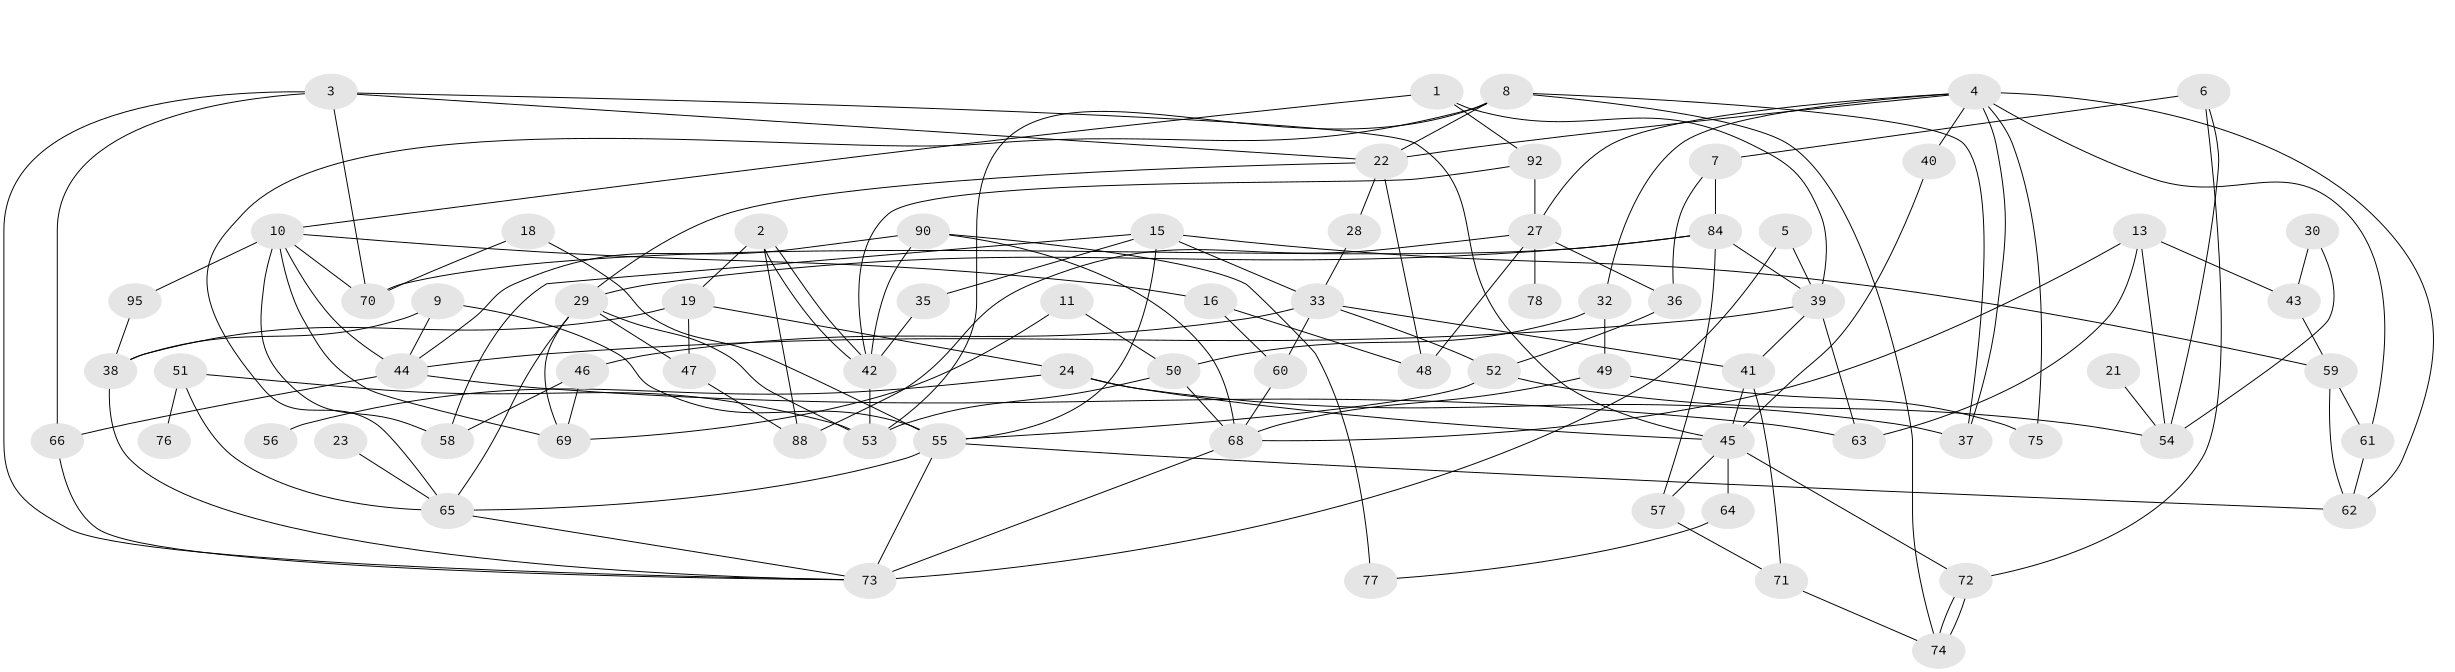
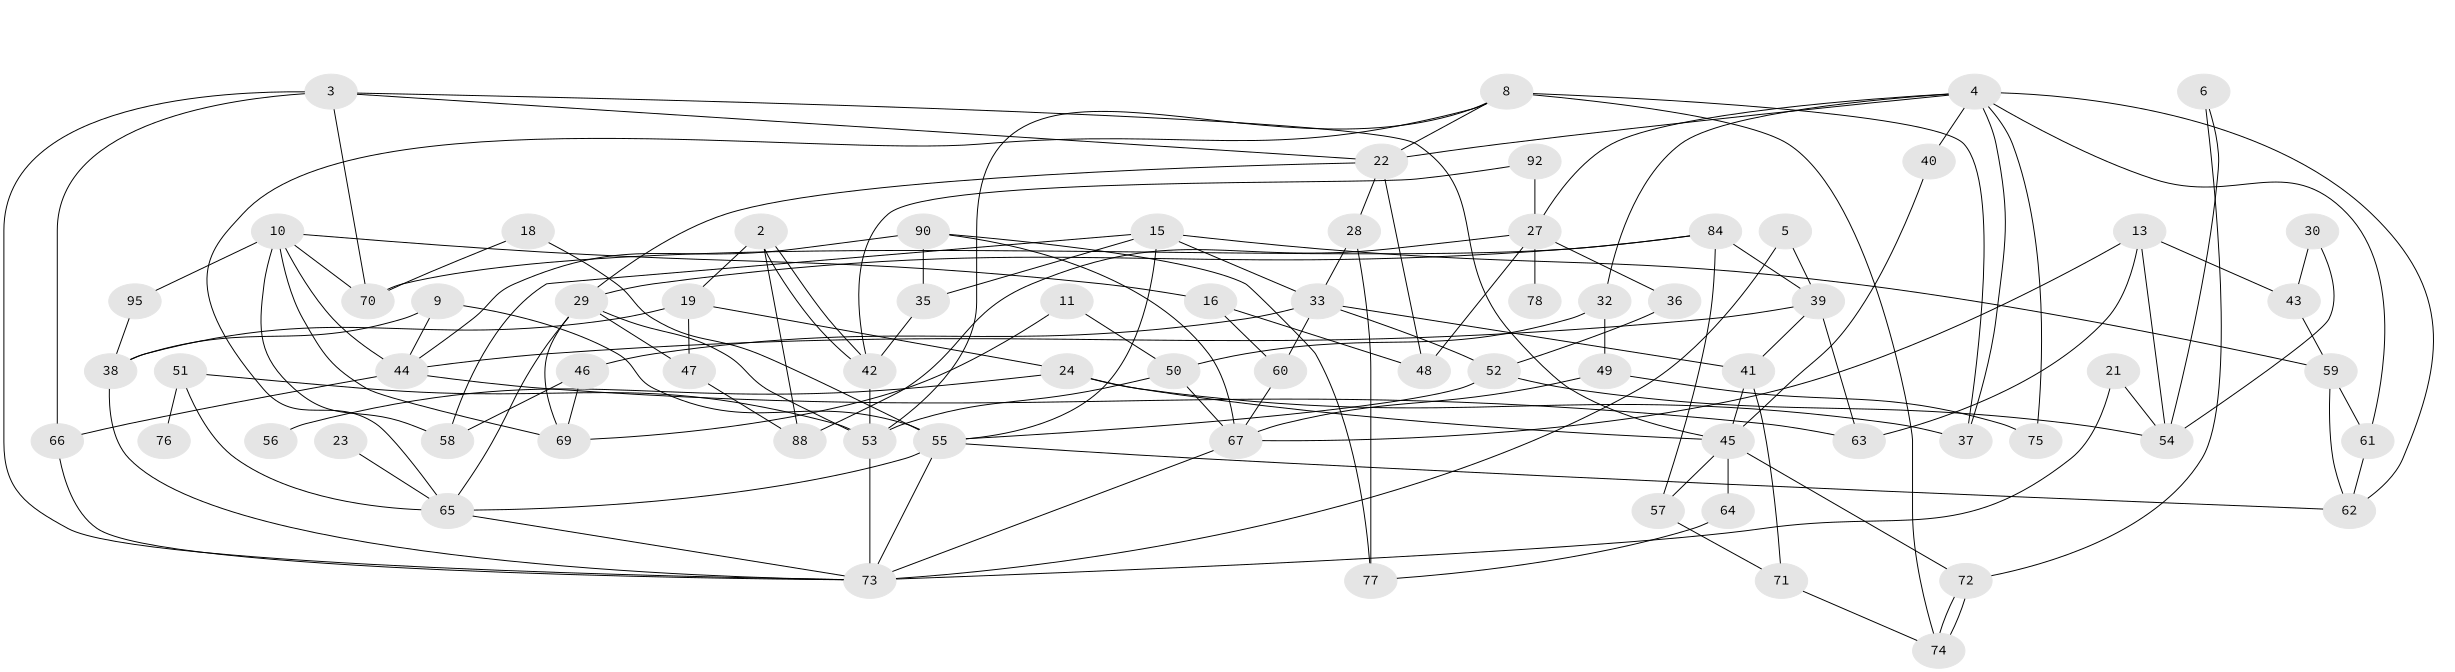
  graph {
    fontname="Source Code Pro"
    node [color=gray90 fontname="Source Code Pro" style=filled]
    edge [fontname="Source Code Pro"]
-   1
    10
    n3 [label=92]
    39
    70
    44
    16
    n8 [label=95]
    58
    69
    42
    27
    63
    41
    2
    19
    n17 [label=88]
    24
    38
    47
    53
    3
    22
    45
    66
    73
    29
    48
    28
    72
    57
    64
    4
    32
    37
    40
    61
    62
    75
    36
    78
    50
    49
    5
    6
-   7
    54
    n48 [label=84]
    74
    52
    8
    65
    56
    9
    55
    60
    11
-   67 [label=68]
+   67
    13
    43
    59
    71
    15
    33
    35
    46
    18
    n68 [label=90]
    77
    21
    23
    30
    51
    76
-   1 -- 10
-   1 -- n3
-   1 -- 39
    10 -- 70
    10 -- 44
    10 -- 16
    10 -- n8
    10 -- 58
    10 -- 69
    n3 -- 42
    n3 -- 27
    39 -- 44
    39 -- 63
    39 -- 41
    44 -- 63
    44 -- 66
    16 -- 48
    16 -- 60
    n8 -- 38
    42 -- 53
    27 -- n17
    27 -- 48
    27 -- 36
    27 -- 78
    41 -- 45
    41 -- 71
    2 -- 42
    2 -- 42
    2 -- 19
    2 -- n17
    19 -- 24
    19 -- 38
    19 -- 47
    24 -- 45
    24 -- 37
    24 -- 56
    38 -- 73
    47 -- n17
+   53 -- 73
    3 -- 70
    3 -- 22
    3 -- 45
    3 -- 66
    3 -- 73
    22 -- 29
    22 -- 48
    22 -- 28
    45 -- 72
    45 -- 57
    45 -- 64
    66 -- 73
    29 -- 69
    29 -- 47
    29 -- 53
    29 -- 65
    28 -- 33
+   28 -- 77
    72 -- 74
    72 -- 74
    57 -- 71
    64 -- 77
    4 -- 27
    4 -- 22
    4 -- 32
    4 -- 37
    4 -- 40
    4 -- 61
    4 -- 62
    4 -- 75
    32 -- 50
    32 -- 49
    40 -- 45
    61 -- 62
    36 -- 52
    50 -- 53
    50 -- 67
    49 -- 75
    49 -- 67
    5 -- 39
    5 -- 73
    6 -- 72
-   6 -- 7
    6 -- 54
-   7 -- 36
-   7 -- n48
    n48 -- 39
    n48 -- 70
    n48 -- 29
    n48 -- 57
    52 -- 54
    52 -- 55
    8 -- 53
    8 -- 22
    8 -- 37
    8 -- 74
    8 -- 65
    65 -- 73
    9 -- 44
    9 -- 38
    9 -- 55
    55 -- 73
    55 -- 62
    55 -- 65
    60 -- 67
    11 -- 69
    11 -- 50
    67 -- 73
    13 -- 63
    13 -- 54
    13 -- 67
    13 -- 43
    43 -- 59
    59 -- 61
    59 -- 62
    71 -- 74
    15 -- 58
    15 -- 55
    15 -- 59
    15 -- 33
    15 -- 35
    33 -- 41
    33 -- 52
    33 -- 60
    33 -- 46
    35 -- 42
    46 -- 58
    46 -- 69
    18 -- 70
    18 -- 55
    n68 -- 44
    n68 -- 67
-   n68 -- 42
+   n68 -- 35
    n68 -- 77
+   21 -- 73
    21 -- 54
    23 -- 65
    30 -- 54
    30 -- 43
    51 -- 53
    51 -- 65
    51 -- 76
  }
